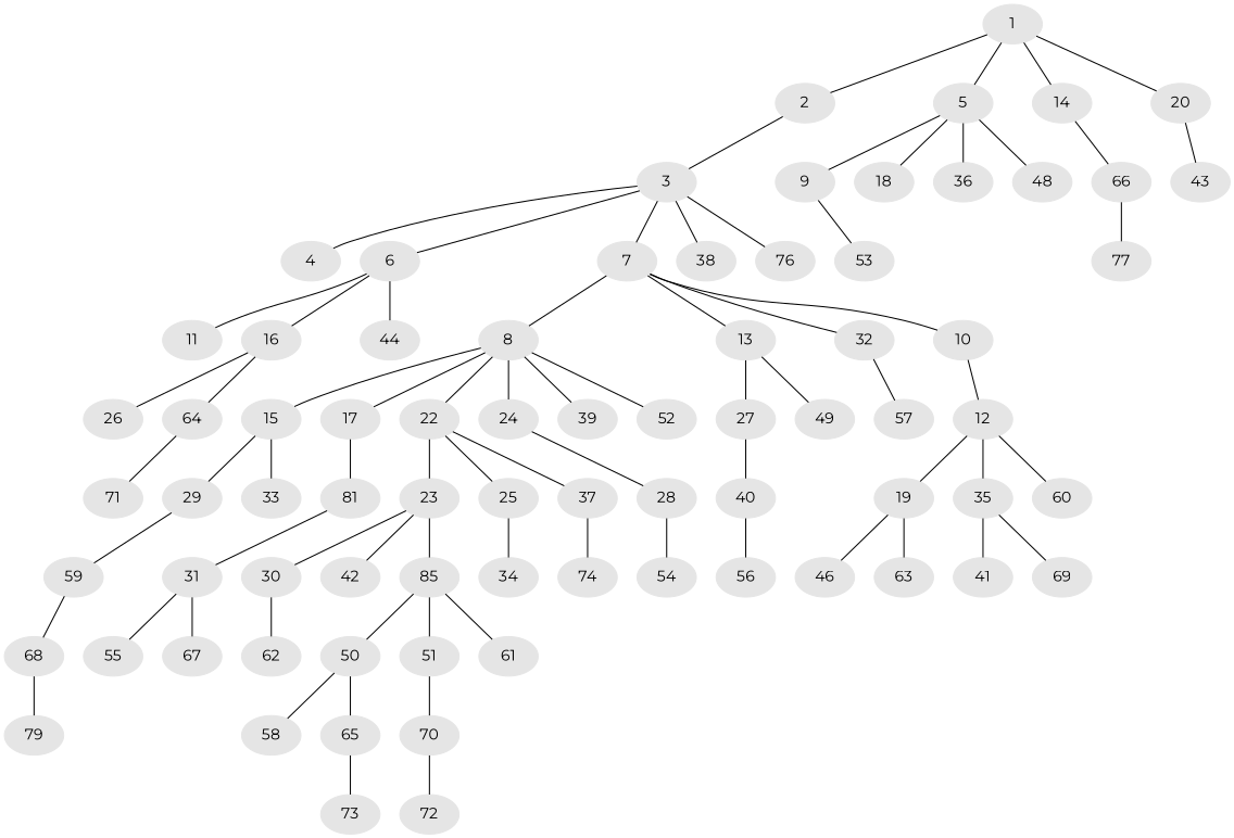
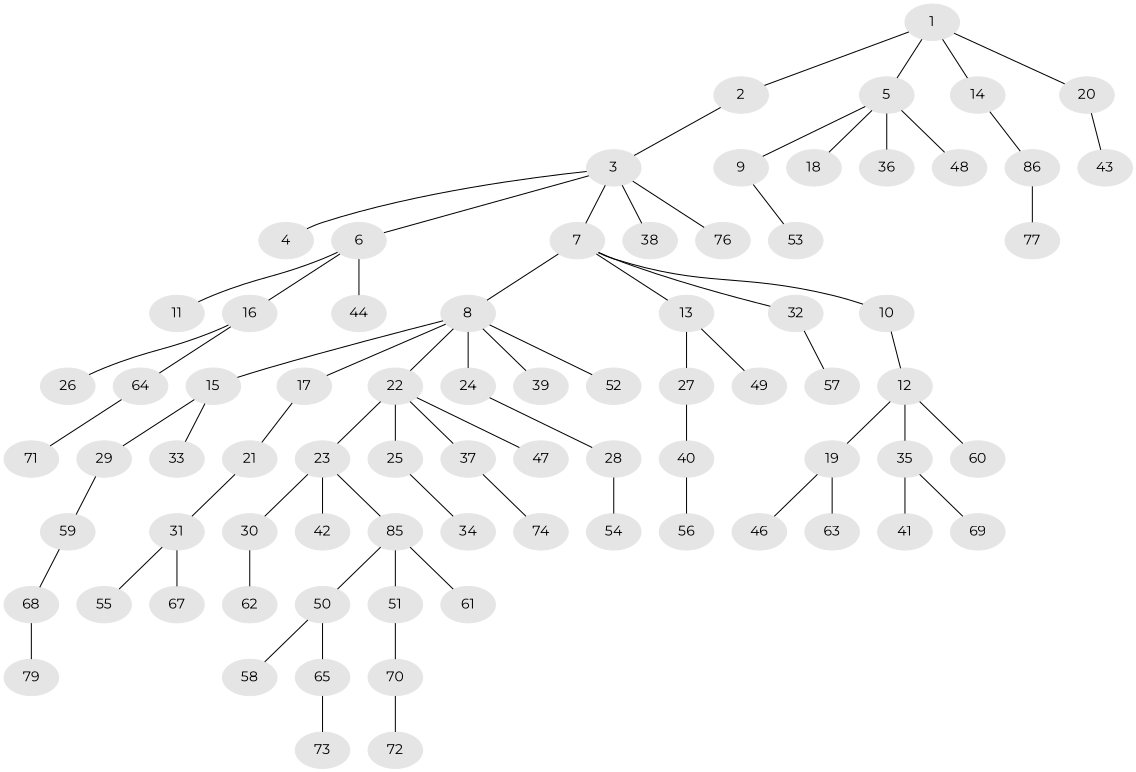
  graph {
    fontname=Montserrat
    node [color=gray90 fontname=Montserrat style=filled]
    edge [fontname=Montserrat]
    1
    2
    5
    14
    20
    3
    9
    18
    36
    48
-   66
+   66 [label=86]
    43
    4
    6
    7
    38
    76
    11
    16
    44
    8
    13
    32
    10
    53
    26
    64
    15
    17
    22
    24
    39
    52
    27
    49
    57
    12
    29
    33
-   21 [label=81]
+   21
    23
    25
    37
+   47
    28
    19
    35
    60
    46
    63
    41
    69
    40
    77
    59
    71
    31
    55
    67
    30
    42
    n62 [label=85]
    34
    74
    62
    50
    51
    61
    54
    56
    68
    58
    65
    70
    73
    72
    n77 [label=79]
    1 -- 2
    1 -- 5
    1 -- 14
    1 -- 20
    2 -- 3
    5 -- 9
    5 -- 18
    5 -- 36
    5 -- 48
    14 -- 66
    20 -- 43
    3 -- 4
    3 -- 6
    3 -- 7
    3 -- 38
    3 -- 76
    9 -- 53
    66 -- 77
    6 -- 11
    6 -- 16
    6 -- 44
    7 -- 8
    7 -- 13
    7 -- 32
    7 -- 10
    16 -- 26
    16 -- 64
    8 -- 15
    8 -- 17
    8 -- 22
    8 -- 24
    8 -- 39
    8 -- 52
    13 -- 27
    13 -- 49
    32 -- 57
    10 -- 12
    64 -- 71
    15 -- 29
    15 -- 33
    17 -- 21
    22 -- 23
    22 -- 25
    22 -- 37
+   22 -- 47
    24 -- 28
    27 -- 40
    12 -- 19
    12 -- 35
    12 -- 60
    29 -- 59
    21 -- 31
    23 -- 30
    23 -- 42
    23 -- n62
    25 -- 34
    37 -- 74
    28 -- 54
    19 -- 46
    19 -- 63
    35 -- 41
    35 -- 69
    40 -- 56
    59 -- 68
    31 -- 55
    31 -- 67
    30 -- 62
    n62 -- 50
    n62 -- 51
    n62 -- 61
    50 -- 58
    50 -- 65
    51 -- 70
    68 -- n77
    65 -- 73
    70 -- 72
  }
